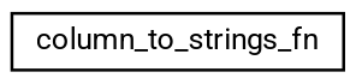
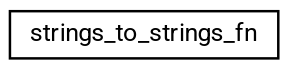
  digraph {
    rankdir=LR
    fontname=Roboto
-   n1 [color=black fillcolor=white fontname=Roboto fontsize=10 height=0.2 label=column_to_strings_fn shape=record style=filled width=0.4]
+   n1 [color=black fillcolor=white fontname=Roboto fontsize=10 height=0.2 label=strings_to_strings_fn shape=record style=filled width=0.4]
  }
